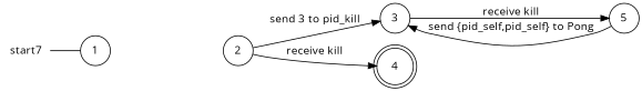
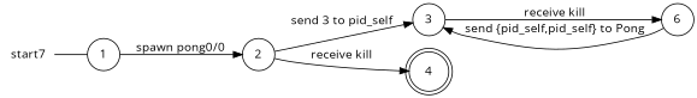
  digraph {
    fontname="Open Sans"
    rankdir=LR
    node [fontname="Open Sans" shape=circle]
    edge [fontname="Open Sans"]
    n1 [label=start7 shape=plaintext]
    n2 [label=1]
    n3 [label=2]
-   n4 [label=5]
+   n4 [label=6]
    n5 [label=3]
    n6 [label=4 shape=doublecircle]
    n1 -> n2 [arrowhead=none]
-   n3 -> n5 [label="send 3 to pid_kill"]
+   n2 -> n3 [label="spawn pong0/0"]
+   n3 -> n5 [label="send 3 to pid_self"]
    n3 -> n6 [label="receive kill"]
    n4 -> n5 [label="send {pid_self,pid_self} to Pong"]
    n5 -> n4 [label="receive kill"]
  }
